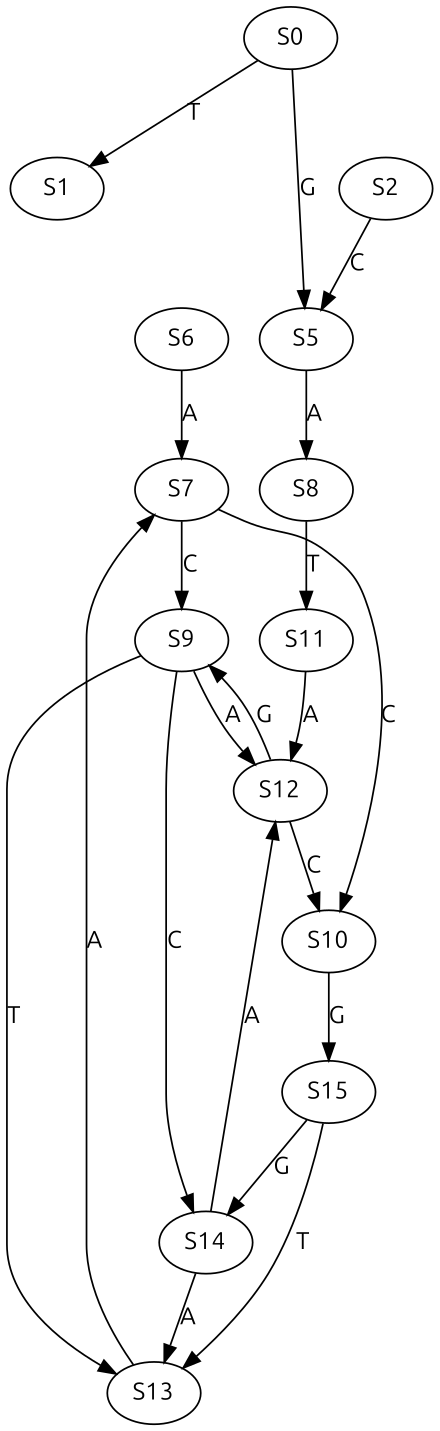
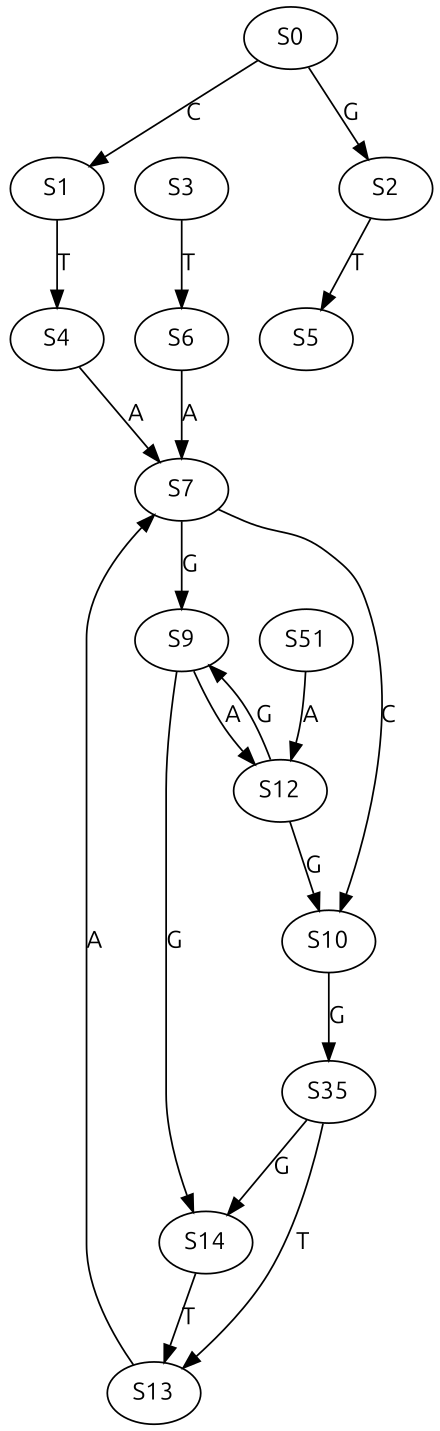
  strict digraph {
    fontname=Ubuntu
    node [fontname=Ubuntu]
    edge [fontname=Ubuntu]
    S0
    S1
    S2
+   S4
    S5
+   S3
    S6
    S7
-   S8
    S9
    S10
-   S11
+   S11 [label=S51]
    S12
    S13
    S14
-   S15
-   S0 -> S1 [label=T]
-   S0 -> S5 [label=G]
-   S2 -> S5 [label=C]
-   S5 -> S8 [label=A]
+   S15 [label=S35]
+   S0 -> S1 [label=C]
+   S0 -> S2 [label=G]
+   S1 -> S4 [label=T]
+   S2 -> S5 [label=T]
+   S4 -> S7 [label=A]
+   S3 -> S6 [label=T]
    S6 -> S7 [label=A]
-   S7 -> S9 [label=C]
+   S7 -> S9 [label=G]
    S7 -> S10 [label=C]
-   S8 -> S11 [label=T]
    S9 -> S12 [label=A]
-   S9 -> S13 [label=T]
-   S9 -> S14 [label=C]
+   S9 -> S14 [label=G]
    S10 -> S15 [label=G]
    S11 -> S12 [label=A]
    S12 -> S9 [label=G]
-   S12 -> S10 [label=C]
+   S12 -> S10 [label=G]
    S13 -> S7 [label=A]
-   S14 -> S12 [label=A]
-   S14 -> S13 [label=A]
+   S14 -> S13 [label=T]
    S15 -> S13 [label=T]
    S15 -> S14 [label=G]
  }
